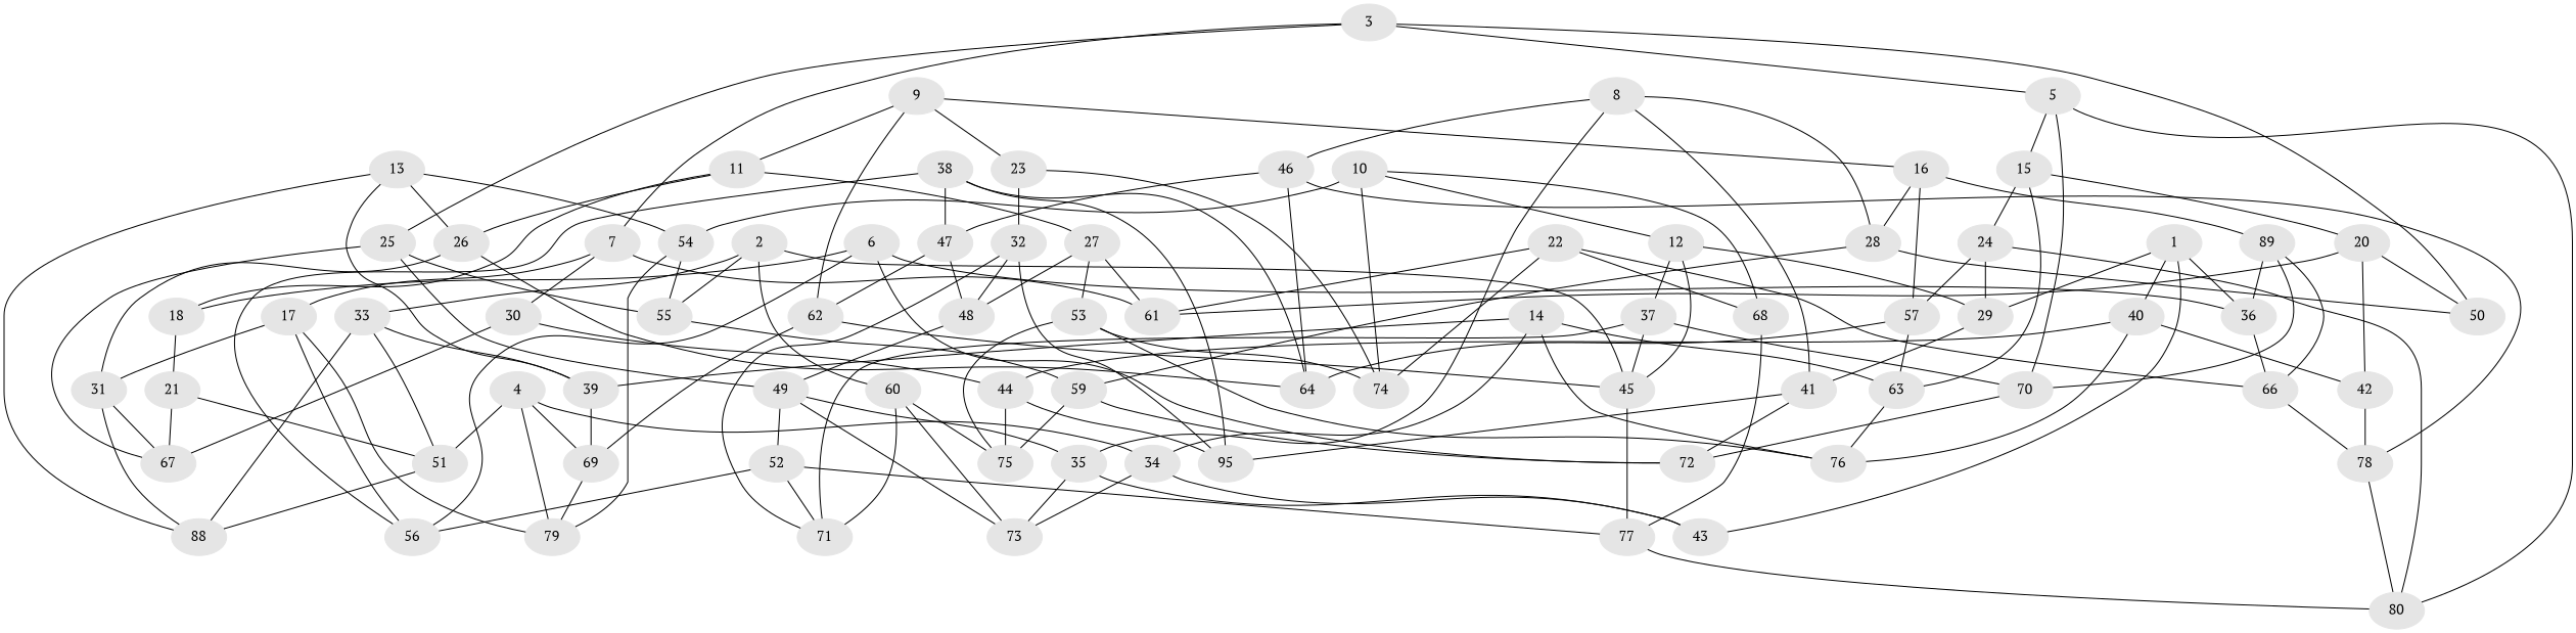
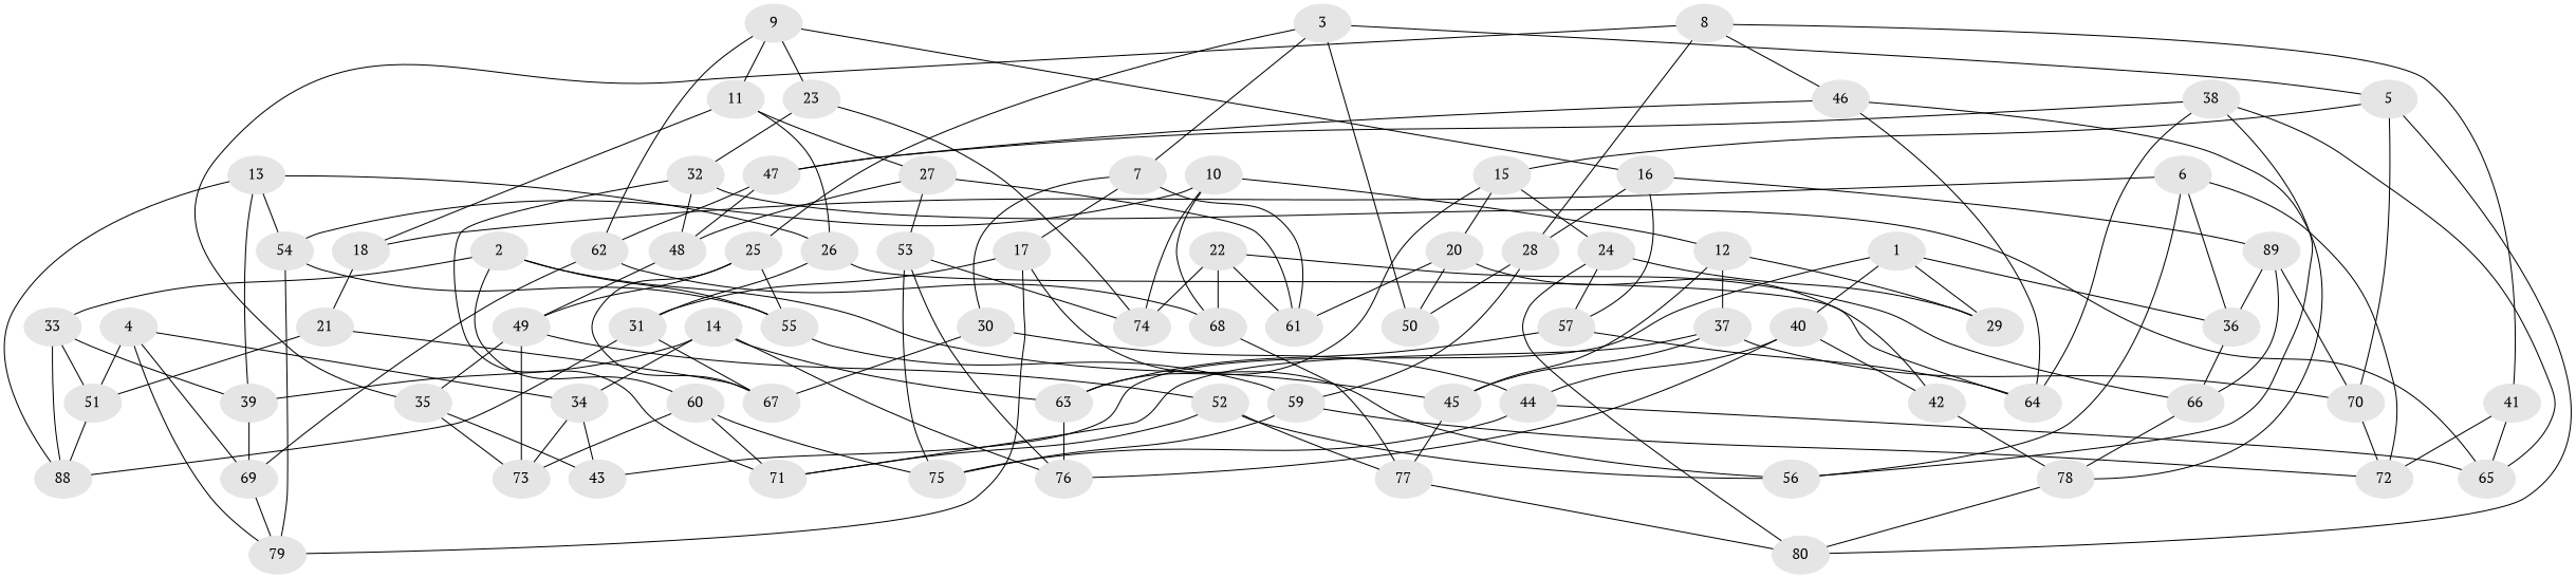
  graph {
    fontname="PT Serif"
    node [color=gray90 fontname="PT Serif" style=filled]
    edge [fontname="PT Serif"]
    1
    29
    36
    40
    43
    41
    66
    76
    42
    44
    2
    33
    45
    55
    60
    51
    39
    n18 [label=88]
    77
    59
    71
    73
    75
    3
    5
    7
    25
    50
    15
    70
    80
    17
    30
    61
    67
    49
    4
    34
    69
    79
    63
    20
    24
    72
    6
    18
    56
    21
    31
    8
    28
    35
    46
-   65 [label=95]
+   65
    64
    47
    78
    9
    11
    16
    23
    62
    26
    27
    n65 [label=89]
    57
    74
    32
    68
    10
    12
    54
    37
    48
    53
    13
    14
    22
    52
    38
    1 -- 29
    1 -- 36
    1 -- 40
    1 -- 43
-   29 -- 41
    36 -- 66
    40 -- 76
    40 -- 42
    40 -- 44
    41 -- 72
    41 -- 65
    66 -- 78
    42 -- 78
    44 -- 75
    44 -- 65
    2 -- 33
    2 -- 45
    2 -- 55
    2 -- 60
    33 -- 51
    33 -- 39
    33 -- n18
    45 -- 77
    55 -- 59
    60 -- 71
    60 -- 73
    60 -- 75
    51 -- n18
    39 -- 69
    77 -- 80
    59 -- 75
    59 -- 72
    3 -- 5
    3 -- 7
    3 -- 25
    3 -- 50
    5 -- 15
    5 -- 70
    5 -- 80
    7 -- 17
    7 -- 30
    7 -- 61
    25 -- 55
    25 -- 67
    25 -- 49
    15 -- 63
    15 -- 20
    15 -- 24
    70 -- 72
    17 -- 79
    17 -- 56
    17 -- 31
    30 -- 44
    30 -- 67
    49 -- 73
    49 -- 35
    49 -- 52
    4 -- 51
    4 -- 34
    4 -- 69
    4 -- 79
    34 -- 43
    34 -- 73
    69 -- 79
    63 -- 76
    20 -- 42
    20 -- 50
    20 -- 61
    24 -- 29
    24 -- 80
    24 -- 57
    6 -- 36
    6 -- 72
    6 -- 18
    6 -- 56
    18 -- 21
    21 -- 51
    21 -- 67
    31 -- n18
    31 -- 67
    8 -- 41
    8 -- 28
    8 -- 35
    8 -- 46
    28 -- 59
    28 -- 50
    35 -- 43
    35 -- 73
    46 -- 64
    46 -- 47
    46 -- 78
    47 -- 62
    47 -- 48
    78 -- 80
    9 -- 11
    9 -- 16
    9 -- 23
    9 -- 62
    11 -- 18
    11 -- 26
    11 -- 27
    16 -- 28
    16 -- n65
    16 -- 57
    23 -- 74
    23 -- 32
    62 -- 69
-   62 -- 45
+   62 -- 68
    26 -- 31
    26 -- 64
    27 -- 61
    27 -- 48
    27 -- 53
    n65 -- 36
    n65 -- 66
    n65 -- 70
    57 -- 63
    57 -- 64
    32 -- 71
    32 -- 65
    32 -- 48
    68 -- 77
    10 -- 74
    10 -- 68
    10 -- 12
    10 -- 54
    12 -- 29
    12 -- 45
    12 -- 37
    54 -- 55
    54 -- 79
    37 -- 45
    37 -- 71
    37 -- 70
    48 -- 49
    53 -- 76
    53 -- 75
    53 -- 74
    13 -- 39
    13 -- n18
    13 -- 26
    13 -- 54
    14 -- 76
    14 -- 39
    14 -- 34
    14 -- 63
    22 -- 66
    22 -- 61
    22 -- 74
    22 -- 68
    52 -- 77
    52 -- 71
    52 -- 56
    38 -- 56
    38 -- 65
    38 -- 64
    38 -- 47
  }
